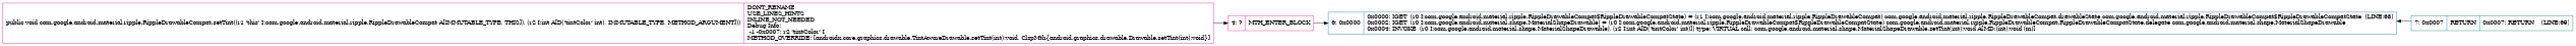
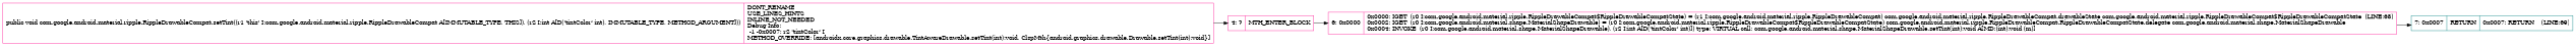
  digraph {
    rankdir=LR
    node [color=deeppink shape=record]
    edge [arrowhead=normal]
    n1 [label="{4\:\ ?|MTH_ENTER_BLOCK\l}"]
-   n2 [color=teal label="{6\:\ 0x0000|0x0000: IGET  (r0 I:com.google.android.material.ripple.RippleDrawableCompat$RippleDrawableCompatState) = (r1 I:com.google.android.material.ripple.RippleDrawableCompat) com.google.android.material.ripple.RippleDrawableCompat.drawableState com.google.android.material.ripple.RippleDrawableCompat$RippleDrawableCompatState  (LINE:68)\l0x0002: IGET  (r0 I:com.google.android.material.shape.MaterialShapeDrawable) = (r0 I:com.google.android.material.ripple.RippleDrawableCompat$RippleDrawableCompatState) com.google.android.material.ripple.RippleDrawableCompat.RippleDrawableCompatState.delegate com.google.android.material.shape.MaterialShapeDrawable \l0x0004: INVOKE  (r0 I:com.google.android.material.shape.MaterialShapeDrawable), (r2 I:int A[D('tintColor' int)]) type: VIRTUAL call: com.google.android.material.shape.MaterialShapeDrawable.setTint(int):void A[MD:(int):void (m)]\l}"]
+   n2 [label="{6\:\ 0x0000|0x0000: IGET  (r0 I:com.google.android.material.ripple.RippleDrawableCompat$RippleDrawableCompatState) = (r1 I:com.google.android.material.ripple.RippleDrawableCompat) com.google.android.material.ripple.RippleDrawableCompat.drawableState com.google.android.material.ripple.RippleDrawableCompat$RippleDrawableCompatState  (LINE:68)\l0x0002: IGET  (r0 I:com.google.android.material.shape.MaterialShapeDrawable) = (r0 I:com.google.android.material.ripple.RippleDrawableCompat$RippleDrawableCompatState) com.google.android.material.ripple.RippleDrawableCompat.RippleDrawableCompatState.delegate com.google.android.material.shape.MaterialShapeDrawable \l0x0004: INVOKE  (r0 I:com.google.android.material.shape.MaterialShapeDrawable), (r2 I:int A[D('tintColor' int)]) type: VIRTUAL call: com.google.android.material.shape.MaterialShapeDrawable.setTint(int):void A[MD:(int):void (m)]\l}"]
    n3 [color=teal label="{7\:\ 0x0007|RETURN\l|0x0007: RETURN    (LINE:69)\l}"]
    n4 [label="{public void com.google.android.material.ripple.RippleDrawableCompat.setTint((r1 'this' I:com.google.android.material.ripple.RippleDrawableCompat A[IMMUTABLE_TYPE, THIS]), (r2 I:int A[D('tintColor' int), IMMUTABLE_TYPE, METHOD_ARGUMENT]))  | DONT_RENAME\lUSE_LINES_HINTS\lINLINE_NOT_NEEDED\lDebug Info:\l  \-1 \-0x0007: r2 'tintColor' I\lMETHOD_OVERRIDE: [androidx.core.graphics.drawable.TintAwareDrawable.setTint(int):void, ClspMth\{android.graphics.drawable.Drawable.setTint(int):void\}]\l}"]
    n1 -> n2
-   n3 -> n2
+   n2 -> n3
    n4 -> n1
  }
